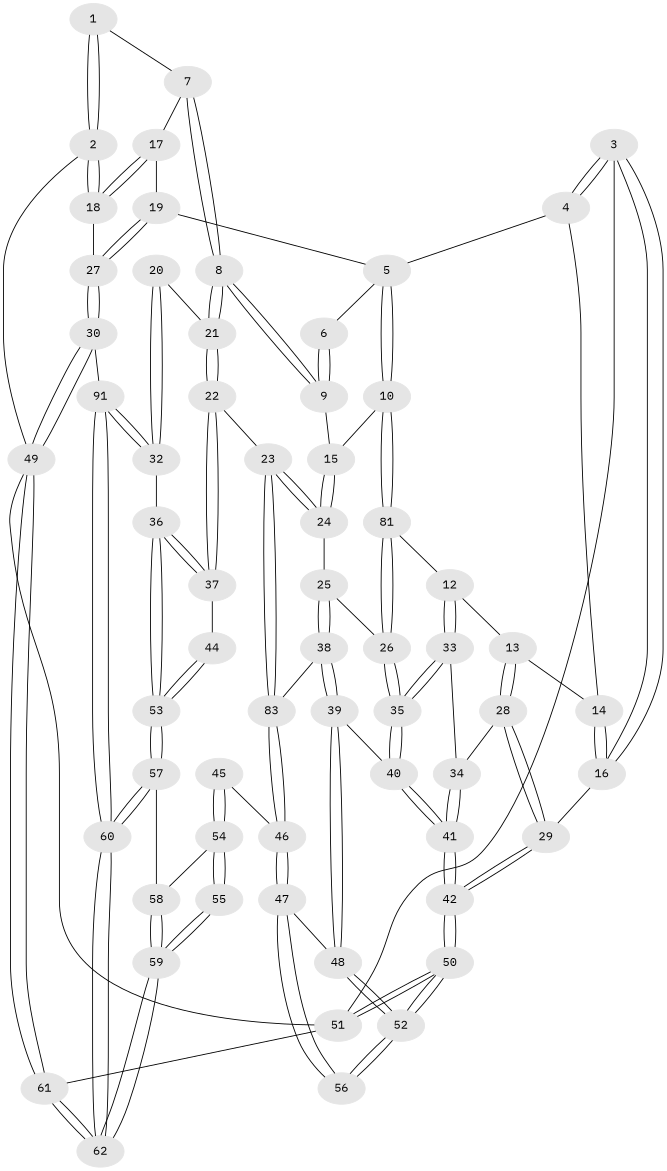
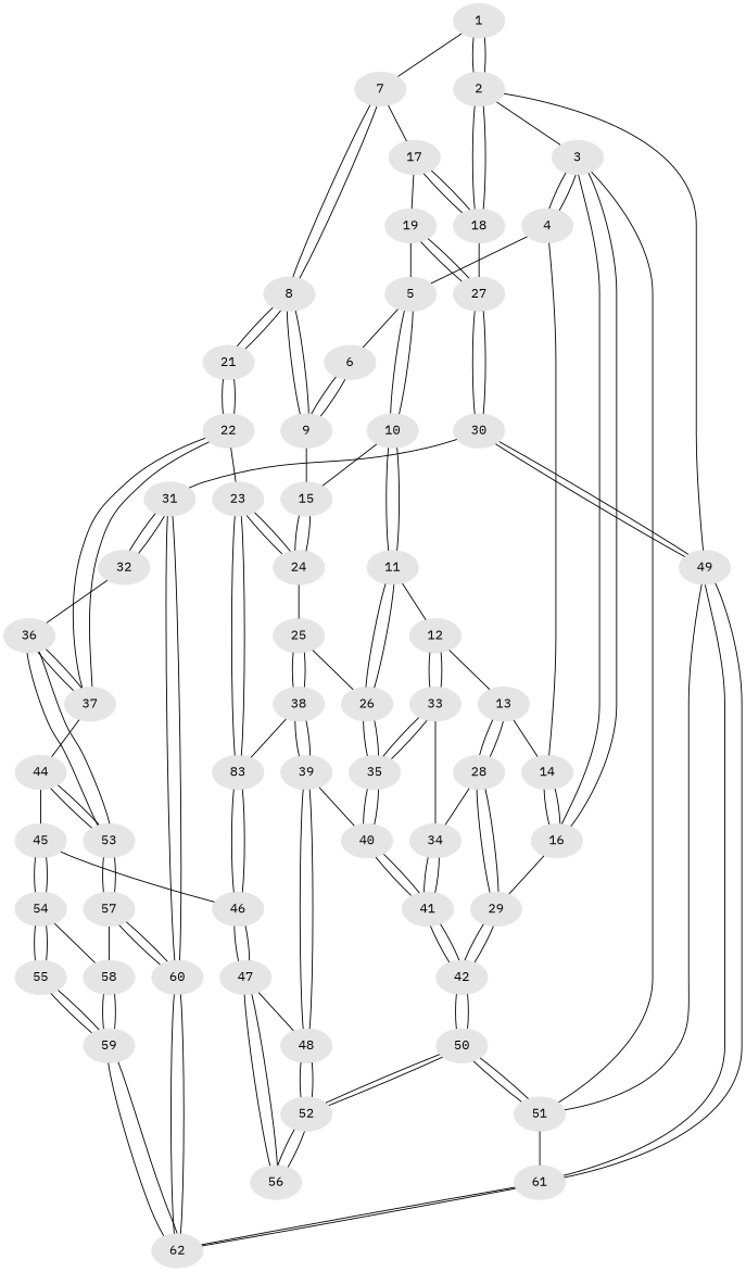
  graph {
    fontname="IBM Plex Mono"
    node [color=gray90 fontname="IBM Plex Mono" style=filled]
    edge [fontname="IBM Plex Mono"]
    1
    2
    7
    3
    18
    49
    8
    17
    4
    16
    51
    27
    61
    5
    14
    29
    6
    10
    9
    15
-   11 [label=81]
+   11
    21
    19
    22
    24
    12
    26
    13
    33
    35
    28
    34
    25
    42
    30
-   20
    32
    36
    23
    37
    n41 [label=83]
    44
    46
    38
    39
    40
-   31 [label=91]
+   31
    41
    50
    60
    62
    53
    57
    45
    48
    52
    47
    54
    55
    58
    56
    59
    1 -- 2
    1 -- 2
    1 -- 7
+   2 -- 3
    2 -- 18
    2 -- 18
    2 -- 49
    7 -- 8
    7 -- 8
    7 -- 17
    3 -- 4
    3 -- 4
    3 -- 16
    3 -- 16
    3 -- 51
    18 -- 27
    49 -- 51
    49 -- 61
    49 -- 61
    8 -- 9
    8 -- 9
    8 -- 21
    8 -- 21
    17 -- 18
    17 -- 18
    17 -- 19
    4 -- 5
    4 -- 14
    16 -- 29
    51 -- 61
    27 -- 30
    27 -- 30
    61 -- 62
    61 -- 62
    5 -- 6
    5 -- 10
    5 -- 10
    14 -- 16
    14 -- 16
    29 -- 42
    29 -- 42
    6 -- 9
    6 -- 9
    10 -- 15
    10 -- 11
    10 -- 11
    9 -- 15
    15 -- 24
    15 -- 24
    11 -- 12
    11 -- 26
    11 -- 26
    21 -- 22
    21 -- 22
    19 -- 27
    19 -- 27
    19 -- 5
    22 -- 23
    22 -- 37
    22 -- 37
    24 -- 25
    12 -- 13
    12 -- 33
    12 -- 33
    26 -- 35
    26 -- 35
    13 -- 14
    13 -- 28
    13 -- 28
    33 -- 35
    33 -- 35
    33 -- 34
    35 -- 40
    35 -- 40
    28 -- 29
    28 -- 29
    28 -- 34
    34 -- 41
    34 -- 41
    25 -- 26
    25 -- 38
    25 -- 38
    42 -- 50
    42 -- 50
    30 -- 49
    30 -- 49
    30 -- 31
-   20 -- 21
-   20 -- 32
-   20 -- 32
    32 -- 36
    36 -- 37
    36 -- 37
    36 -- 53
    36 -- 53
    23 -- 24
    23 -- 24
    23 -- n41
    23 -- n41
    37 -- 44
    n41 -- 46
    n41 -- 46
    44 -- 53
    44 -- 53
+   44 -- 45
    46 -- 47
    46 -- 47
    38 -- n41
    38 -- 39
    38 -- 39
    39 -- 40
    39 -- 48
    39 -- 48
    40 -- 41
    40 -- 41
    31 -- 32
    31 -- 32
    31 -- 60
    31 -- 60
    41 -- 42
    41 -- 42
    50 -- 51
    50 -- 51
    50 -- 52
    50 -- 52
    60 -- 62
    60 -- 62
    53 -- 57
    53 -- 57
    57 -- 60
    57 -- 60
    57 -- 58
    45 -- 46
    45 -- 54
    45 -- 54
    48 -- 52
    48 -- 52
    52 -- 56
    52 -- 56
    47 -- 48
    47 -- 56
    47 -- 56
    54 -- 55
    54 -- 55
    54 -- 58
    55 -- 59
    55 -- 59
    58 -- 59
    58 -- 59
    59 -- 62
    59 -- 62
  }
